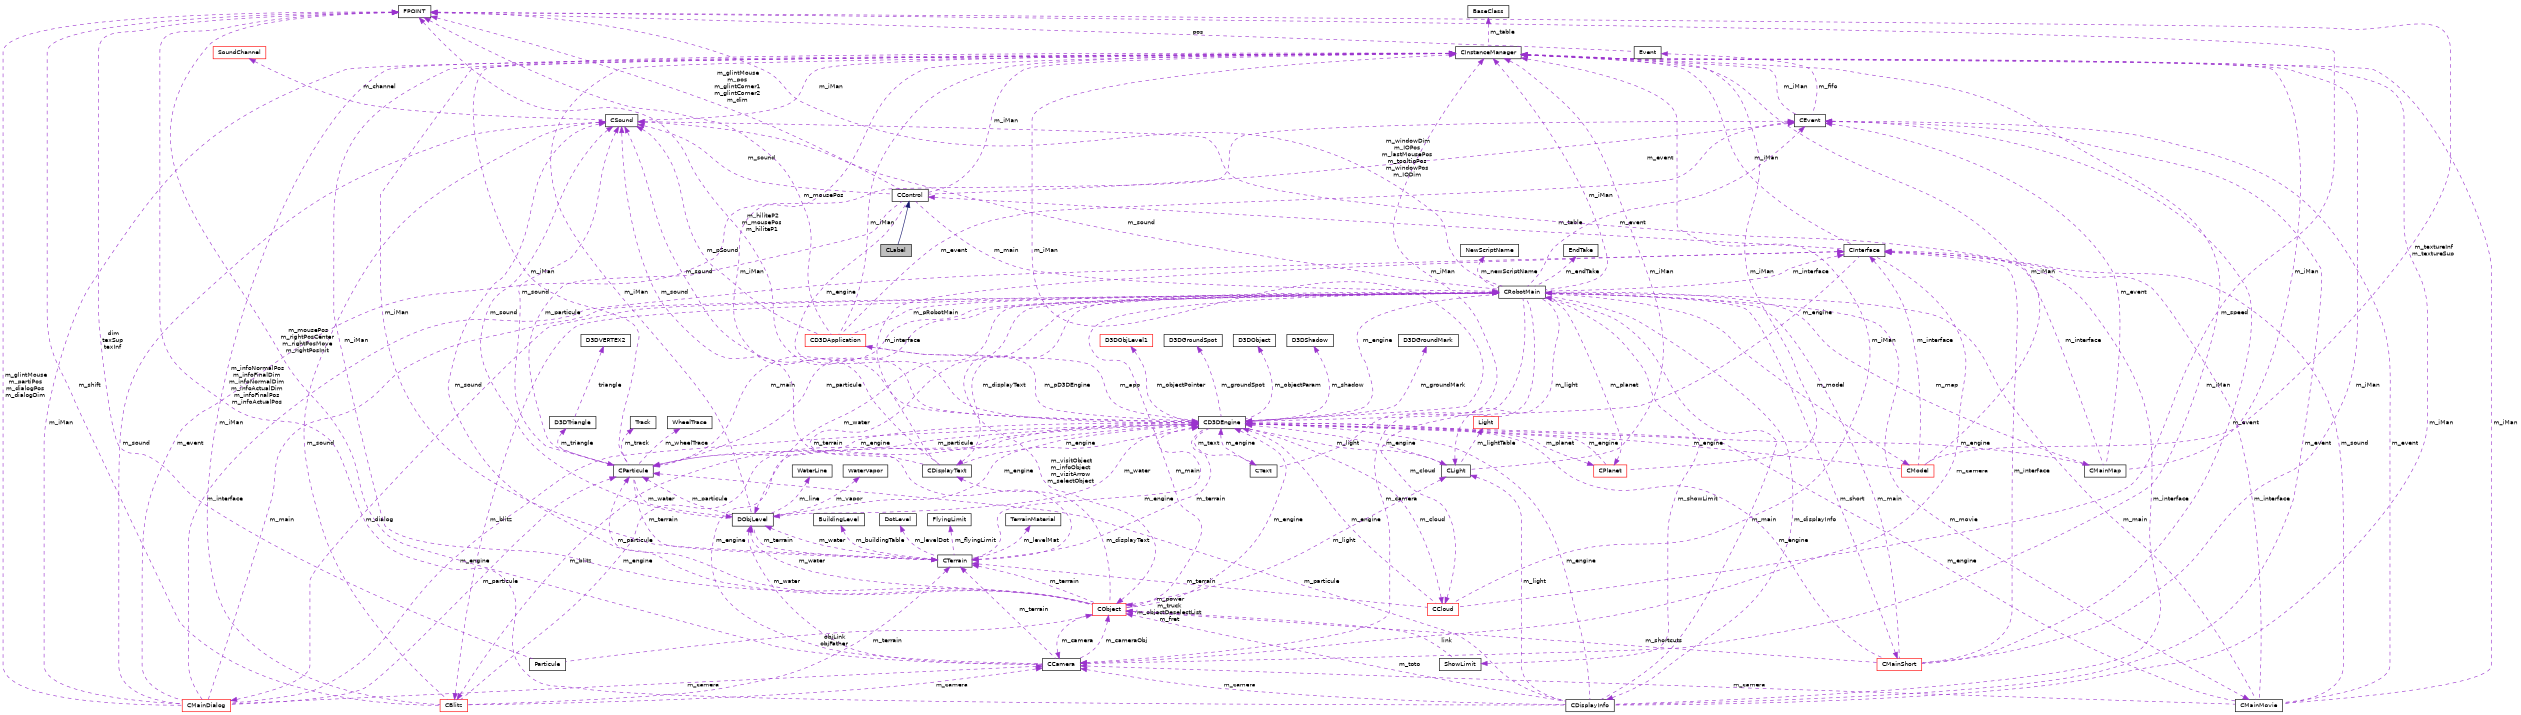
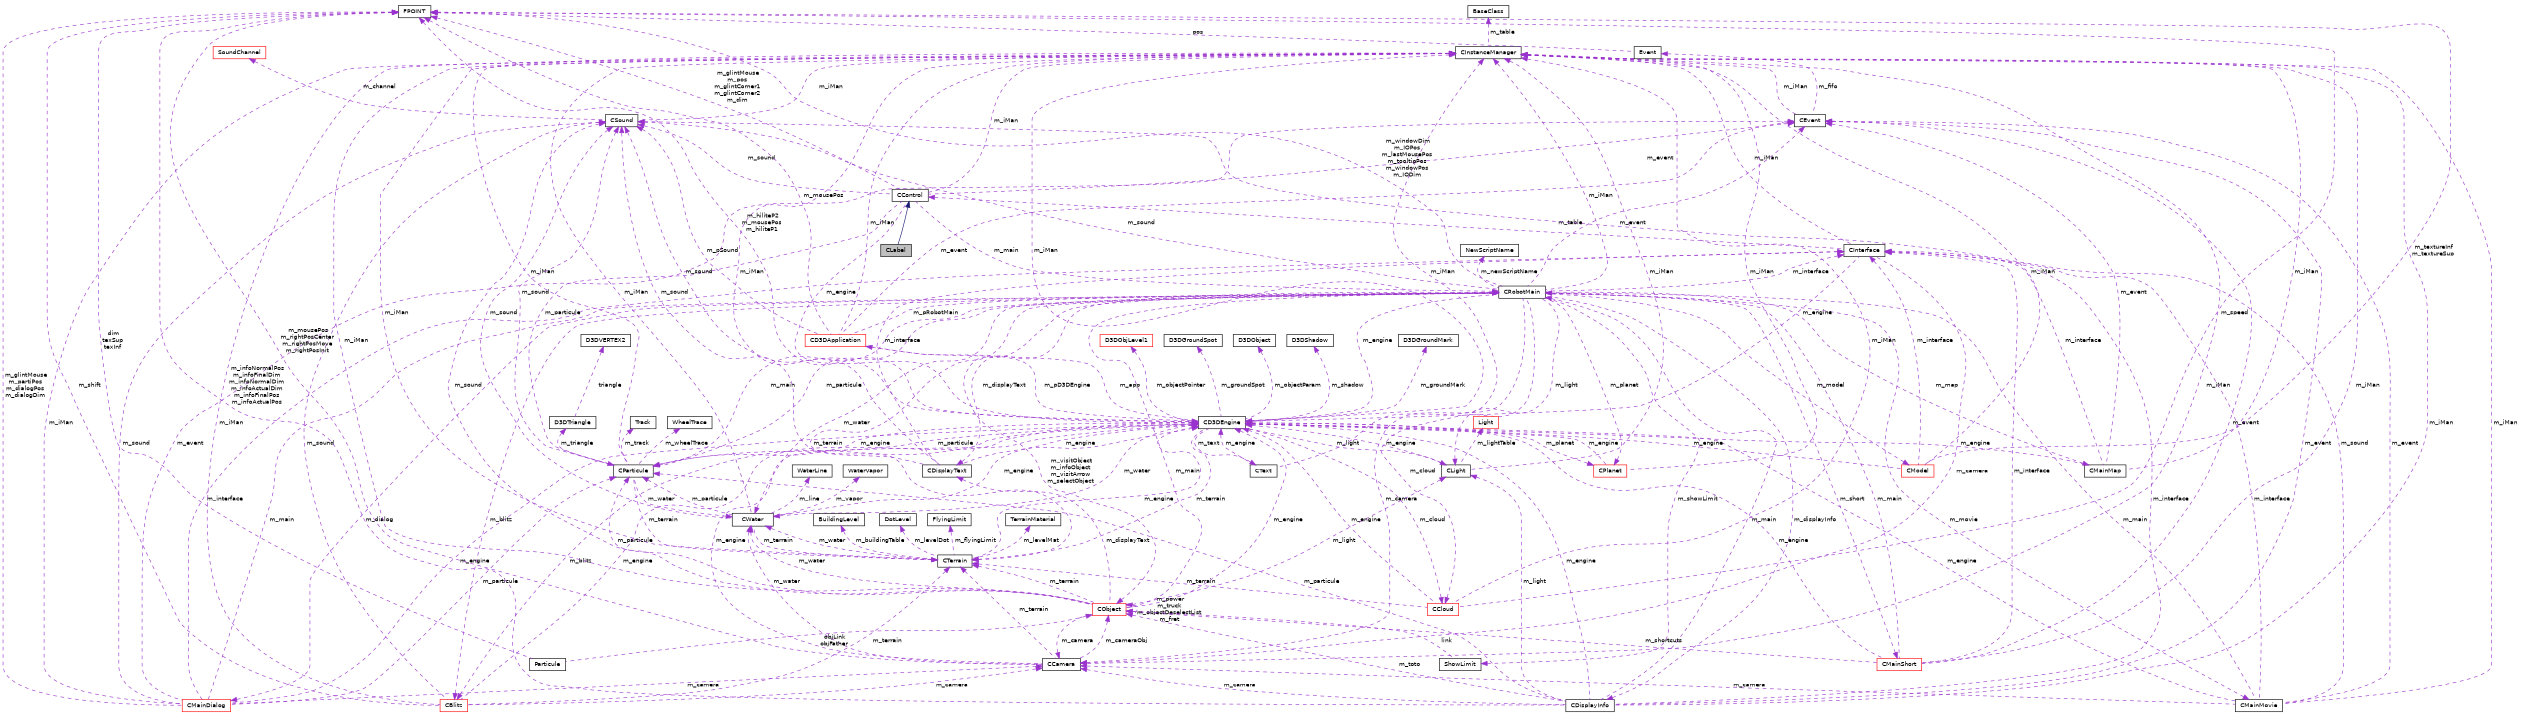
  digraph {
    node [color=black fillcolor=white fontname=Helvetica fontsize=10 shape=record style=filled]
    edge [color=darkorchid3 dir=back fontname=Helvetica fontsize=10 labelfontname=Helvetica labelfontsize=10 style=dashed]
    n1 [fillcolor=grey75 fontcolor=black height=0.2 label=CLabel width=0.4]
    n2 [height=0.2 label=CControl width=0.4]
    n3 [height=0.2 label=CInterface width=0.4]
    n4 [height=0.2 label=CRobotMain width=0.4]
    n5 [color=red height=0.2 label=CMainDialog width=0.4]
    n6 [height=0.2 label=CDisplayInfo width=0.4]
    n7 [height=0.2 label=CDisplayText width=0.4]
    n8 [height=0.2 label=CMainMovie width=0.4]
    n9 [color=red height=0.2 label=CModel width=0.4]
    n10 [color=red height=0.2 label=CMainShort width=0.4]
    n11 [height=0.2 label=CMainMap width=0.4]
    n12 [height=0.2 label=CParticule width=0.4]
-   n13 [height=0.2 label=DObjLevel width=0.4]
+   n13 [height=0.2 label=CWater width=0.4]
    n14 [height=0.2 label=CD3DEngine width=0.4]
    n15 [color=red height=0.2 label=CObject width=0.4]
    n16 [height=0.2 label=CTerrain width=0.4]
    n17 [height=0.2 label=CCamera width=0.4]
    n18 [color=red height=0.2 label=CBlitz width=0.4]
    n19 [height=0.2 label=CLight width=0.4]
    n20 [color=red height=0.2 label=CCloud width=0.4]
    n21 [color=red height=0.2 label=CPlanet width=0.4]
    n22 [color=red height=0.2 label=CD3DApplication width=0.4]
    n23 [height=0.2 label=CText width=0.4]
    n24 [height=0.2 label=Particule width=0.4]
    n25 [height=0.2 label=ShowLimit width=0.4]
    n26 [height=0.2 label=CInstanceManager width=0.4]
    n27 [height=0.2 label=CSound width=0.4]
    n28 [height=0.2 label=CEvent width=0.4]
    n29 [height=0.2 label=BaseClass width=0.4]
    n30 [height=0.2 label=TerrainMaterial width=0.4]
    n31 [height=0.2 label=BuildingLevel width=0.4]
    n32 [height=0.2 label=DotLevel width=0.4]
    n33 [height=0.2 label=D3DGroundMark width=0.4]
    n34 [height=0.2 label=FPOINT width=0.4]
    n35 [height=0.2 label=Event width=0.4]
    n36 [color=red height=0.2 label=Light width=0.4]
    n37 [color=red height=0.2 label=SoundChannel width=0.4]
    n38 [height=0.2 label=NewScriptName width=0.4]
-   n39 [height=0.2 label=EndTake width=0.4]
    n40 [color=red height=0.2 label=D3DObjLevel1 width=0.4]
    n41 [height=0.2 label=D3DGroundSpot width=0.4]
    n42 [height=0.2 label=D3DObject width=0.4]
    n43 [height=0.2 label=D3DShadow width=0.4]
    n44 [height=0.2 label=FlyingLimit width=0.4]
    n45 [height=0.2 label=WaterLine width=0.4]
    n46 [height=0.2 label=WaterVapor width=0.4]
    n47 [height=0.2 label=Track width=0.4]
    n48 [height=0.2 label=D3DTriangle width=0.4]
    n49 [height=0.2 label=D3DVERTEX2 width=0.4]
    n50 [height=0.2 label=WheelTrace width=0.4]
    n2 -> n1 [color=midnightblue style=solid]
    n2 -> n3 [label=" m_table"]
    n3 -> n4 [label=" m_interface"]
    n3 -> n5 [label=" m_interface"]
    n3 -> n6 [label=" m_interface"]
    n3 -> n7 [label=" m_interface"]
    n3 -> n8 [label=" m_interface"]
    n3 -> n9 [label=" m_interface"]
    n3 -> n10 [label=" m_interface"]
    n3 -> n11 [label=" m_interface"]
    n4 -> n2 [label=" m_main"]
    n4 -> n5 [label=" m_main"]
    n4 -> n6 [label=" m_main"]
    n4 -> n8 [label=" m_main"]
    n4 -> n10 [label=" m_main"]
    n4 -> n12 [label=" m_main"]
    n4 -> n15 [label=" m_main"]
    n4 -> n22 [label=" m_pRobotMain"]
    n5 -> n4 [label=" m_dialog"]
    n6 -> n4 [label=" m_displayInfo"]
    n7 -> n4 [label=" m_displayText"]
    n7 -> n15 [label=" m_displayText"]
    n8 -> n4 [label=" m_movie"]
    n9 -> n4 [label=" m_model"]
    n10 -> n4 [label=" m_short"]
    n11 -> n4 [label=" m_map"]
    n12 -> n2 [label=" m_particule"]
    n12 -> n4 [label=" m_particule"]
    n12 -> n5 [label=" m_particule"]
    n12 -> n6 [label=" m_particule"]
    n12 -> n13 [label=" m_particule"]
    n12 -> n14 [label=" m_particule"]
    n12 -> n15 [label=" m_particule"]
    n13 -> n4 [label=" m_water"]
    n13 -> n12 [label=" m_water"]
    n13 -> n14 [label=" m_water"]
    n13 -> n15 [label=" m_water"]
    n13 -> n16 [label=" m_water"]
    n13 -> n17 [label=" m_water"]
    n14 -> n2 [label=" m_engine"]
    n14 -> n3 [label=" m_engine"]
    n14 -> n4 [label=" m_engine"]
    n14 -> n5 [label=" m_engine"]
    n14 -> n6 [label=" m_engine"]
    n14 -> n7 [label=" m_engine"]
    n14 -> n8 [label=" m_engine"]
    n14 -> n9 [label=" m_engine"]
    n14 -> n10 [label=" m_engine"]
    n14 -> n11 [label=" m_engine"]
    n14 -> n12 [label=" m_engine"]
    n14 -> n13 [label=" m_engine"]
    n14 -> n15 [label=" m_engine"]
    n14 -> n16 [label=" m_engine"]
    n14 -> n17 [label=" m_engine"]
    n14 -> n18 [label=" m_engine"]
    n14 -> n19 [label=" m_engine"]
    n14 -> n20 [label=" m_engine"]
    n14 -> n21 [label=" m_engine"]
    n14 -> n22 [label=" m_pD3DEngine"]
    n14 -> n23 [label=" m_engine"]
    n15 -> n4 [label=" m_visitObject\nm_infoObject\nm_visitArrow\nm_selectObject"]
    n15 -> n6 [label=" m_toto"]
    n15 -> n10 [label=" m_shortcuts"]
    n15 -> n15 [label=" m_power\nm_truck\nm_objectDeselectList\nm_fret"]
    n15 -> n17 [label=" m_cameraObj"]
    n15 -> n24 [label=" objLink\nobjFather"]
    n15 -> n25 [label=" link"]
    n16 -> n4 [label=" m_terrain"]
    n16 -> n12 [label=" m_terrain"]
    n16 -> n13 [label=" m_terrain"]
    n16 -> n14 [label=" m_terrain"]
    n16 -> n15 [label=" m_terrain"]
    n16 -> n17 [label=" m_terrain"]
    n16 -> n18 [label=" m_terrain"]
    n16 -> n20 [label=" m_terrain"]
    n17 -> n3 [label=" m_camera"]
    n17 -> n4 [label=" m_camera"]
    n17 -> n5 [label=" m_camera"]
    n17 -> n6 [label=" m_camera"]
    n17 -> n8 [label=" m_camera"]
    n17 -> n15 [label=" m_camera"]
    n17 -> n18 [label=" m_camera"]
    n18 -> n4 [label=" m_blitz"]
    n18 -> n14 [label=" m_blitz"]
    n19 -> n4 [label=" m_light"]
    n19 -> n6 [label=" m_light"]
    n19 -> n14 [label=" m_light"]
    n19 -> n15 [label=" m_light"]
    n20 -> n4 [label=" m_cloud"]
    n20 -> n14 [label=" m_cloud"]
    n21 -> n4 [label=" m_planet"]
    n21 -> n14 [label=" m_planet"]
    n22 -> n14 [label=" m_app"]
    n23 -> n14 [label=" m_text"]
    n25 -> n4 [label=" m_showLimit"]
    n26 -> n2 [label=" m_iMan"]
    n26 -> n3 [label=" m_iMan"]
    n26 -> n4 [label=" m_iMan"]
    n26 -> n5 [label=" m_iMan"]
    n26 -> n6 [label=" m_iMan"]
    n26 -> n7 [label=" m_iMan"]
    n26 -> n8 [label=" m_iMan"]
    n26 -> n9 [label=" m_iMan"]
    n26 -> n10 [label=" m_iMan"]
    n26 -> n11 [label=" m_iMan"]
    n26 -> n12 [label=" m_iMan"]
    n26 -> n13 [label=" m_iMan"]
    n26 -> n14 [label=" m_iMan"]
    n26 -> n15 [label=" m_iMan"]
    n26 -> n16 [label=" m_iMan"]
    n26 -> n17 [label=" m_iMan"]
    n26 -> n18 [label=" m_iMan"]
    n26 -> n19 [label=" m_iMan"]
    n26 -> n20 [label=" m_iMan"]
    n26 -> n21 [label=" m_iMan"]
    n26 -> n22 [label=" m_iMan"]
    n26 -> n23 [label=" m_iMan"]
    n26 -> n27 [label=" m_iMan"]
    n26 -> n28 [label=" m_iMan"]
    n27 -> n2 [label=" m_sound"]
    n27 -> n4 [label=" m_sound"]
    n27 -> n5 [label=" m_sound"]
    n27 -> n7 [label=" m_sound"]
    n27 -> n8 [label=" m_sound"]
    n27 -> n12 [label=" m_sound"]
    n27 -> n13 [label=" m_sound"]
    n27 -> n14 [label=" m_sound"]
    n27 -> n15 [label=" m_sound"]
    n27 -> n18 [label=" m_sound"]
    n27 -> n22 [label=" m_pSound"]
    n28 -> n2 [label=" m_event"]
    n28 -> n4 [label=" m_event"]
    n28 -> n5 [label=" m_event"]
    n28 -> n6 [label=" m_event"]
    n28 -> n8 [label=" m_event"]
    n28 -> n10 [label=" m_event"]
    n28 -> n11 [label=" m_event"]
    n28 -> n22 [label=" m_event"]
    n29 -> n26 [label=" m_table"]
    n30 -> n16 [label=" m_levelMat"]
    n31 -> n16 [label=" m_buildingTable"]
    n32 -> n16 [label=" m_levelDot"]
    n33 -> n14 [label=" m_groundMark"]
    n34 -> n2 [label=" m_glintMouse\nm_pos\nm_glintCorner1\nm_glintCorner2\nm_dim"]
    n34 -> n4 [label=" m_windowDim\nm_IOPos\nm_lastMousePos\nm_tooltipPos\nm_windowPos\nm_IODim"]
    n34 -> n5 [label=" m_glintMouse\nm_partiPos\nm_dialogPos\nm_dialogDim"]
    n34 -> n6 [label=" m_infoNormalPos\nm_infoFinalDim\nm_infoNormalDim\nm_infoActualDim\nm_infoFinalPos\nm_infoActualPos"]
    n34 -> n9 [label=" m_textureInf\nm_textureSup"]
    n34 -> n14 [label=" m_hiliteP2\nm_mousePos\nm_hiliteP1"]
    n34 -> n17 [label=" m_mousePos\nm_rightPosCenter\nm_rightPosMove\nm_rightPosInit"]
    n34 -> n18 [label=" m_shift"]
    n34 -> n20 [label=" m_speed"]
    n34 -> n22 [label=" m_mousePos"]
    n34 -> n24 [label=" dim\ntexSup\ntexInf"]
    n34 -> n35 [label=" pos"]
    n35 -> n28 [label=" m_fifo"]
    n36 -> n19 [label=" m_lightTable"]
    n37 -> n27 [label=" m_channel"]
    n38 -> n4 [label=" m_newScriptName"]
-   n39 -> n4 [label=" m_endTake"]
    n40 -> n14 [label=" m_objectPointer"]
    n41 -> n14 [label=" m_groundSpot"]
    n42 -> n14 [label=" m_objectParam"]
    n43 -> n14 [label=" m_shadow"]
    n44 -> n16 [label=" m_flyingLimit"]
    n45 -> n13 [label=" m_line"]
    n46 -> n13 [label=" m_vapor"]
    n47 -> n12 [label=" m_track"]
    n48 -> n12 [label=" m_triangle"]
    n49 -> n48 [label=" triangle"]
    n50 -> n12 [label=" m_wheelTrace"]
  }
